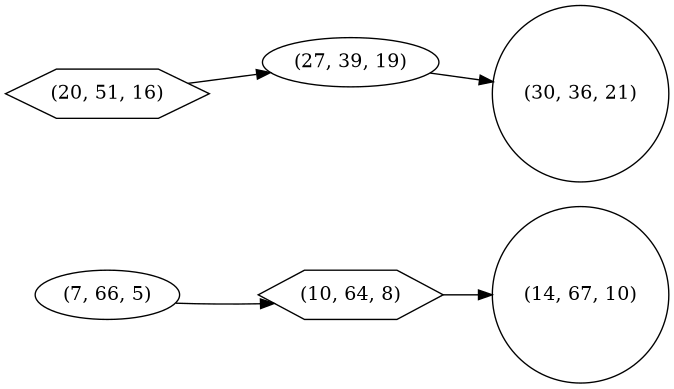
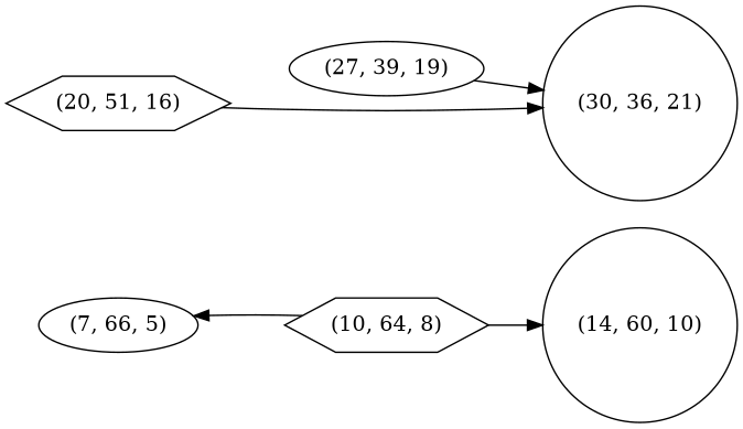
  digraph {
    rankdir=LR
    node [shape=ellipse]
    n1 [label="(7, 66, 5)"]
    "(10, 64, 8)" [shape=hexagon]
-   "(14, 60, 10)" [shape=circle label="(14, 67, 10)"]
+   "(14, 60, 10)" [shape=circle]
    "(20, 51, 16)" [shape=hexagon]
    "(27, 39, 19)"
    "(30, 36, 21)" [shape=circle]
-   n1 -> "(10, 64, 8)"
+   "(10, 64, 8)" -> n1
    "(10, 64, 8)" -> "(14, 60, 10)"
-   "(20, 51, 16)" -> "(27, 39, 19)"
+   "(20, 51, 16)" -> "(30, 36, 21)"
    "(27, 39, 19)" -> "(30, 36, 21)"
  }
